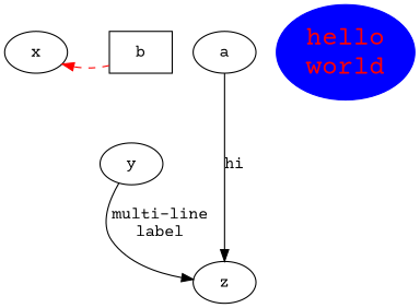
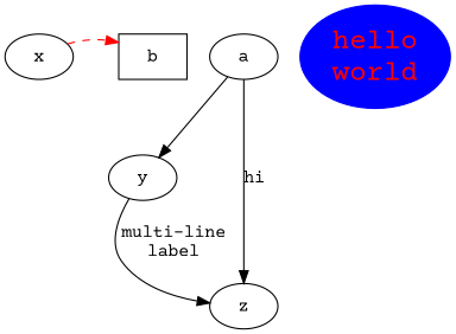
  digraph {
    fontname="Courier Prime"
    node [fontname="Courier Prime"]
    edge [fontname="Courier Prime"]
    x
    b [shape=box]
    a
    y
    z
    n6 [color=blue fontcolor=red fontsize=23 label="hello\nworld" style=filled]
    subgraph sub_1 {
      rank=same
      x
      b
    }
-   b -> x [color=red style=dashed]
+   x -> b [color=red style=dashed]
+   a -> y
    a -> z [label=hi weight=100]
    y -> z [label="multi-line\nlabel"]
  }
